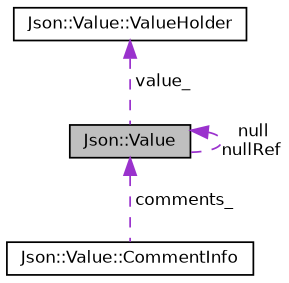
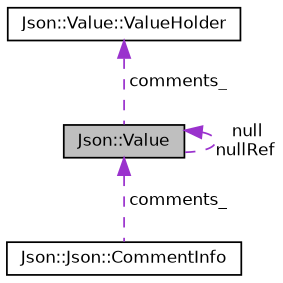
  digraph {
    node [color=black fillcolor=white fontname=Helvetica fontsize=10 shape=record style=filled]
    edge [color=darkorchid3 dir=back fontname=Helvetica fontsize=10 labelfontname=Helvetica labelfontsize=10 style=dashed]
    n1 [fillcolor=grey75 fontcolor=black height=0.2 label="Json::Value" width=0.4]
-   n2 [height=0.2 label="Json::Value::CommentInfo" width=0.4]
+   n2 [height=0.2 label="Json::Json::CommentInfo" width=0.4]
    n3 [height=0.2 label="Json::Value::ValueHolder" width=0.4]
    n1 -> n1 [label=" null\nnullRef"]
    n1 -> n2 [label=" comments_"]
-   n3 -> n1 [label=" value_"]
+   n3 -> n1 [label=" comments_"]
  }
